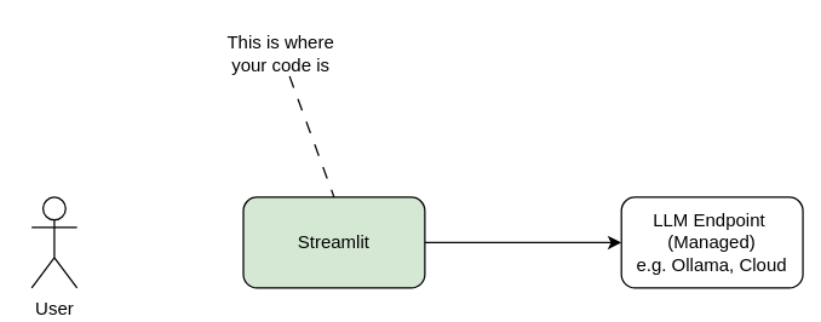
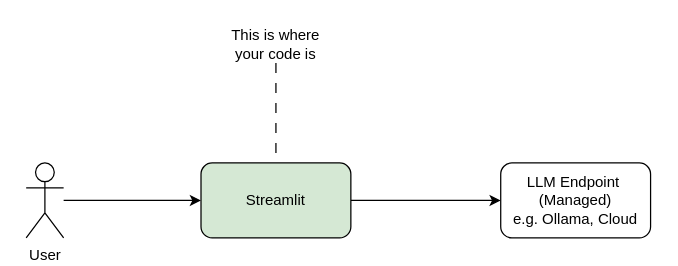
  <mxCell id="0" />
  <mxCell id="1" parent="0" />
+ <mxCell id="2" style="edgeStyle=none;html=1;entryX=0;entryY=0.5;entryDx=0;entryDy=0;" parent="1" source="3" target="5" edge="1"><mxGeometry relative="1" as="geometry" /></mxCell>
  <mxCell id="3" value="User" style="shape=umlActor;verticalLabelPosition=bottom;verticalAlign=top;html=1;outlineConnect=0;" parent="1" vertex="1"><mxGeometry x="20" y="130" width="30" height="60" as="geometry" /></mxCell>
  <mxCell id="4" style="edgeStyle=none;html=1;entryX=0;entryY=0.5;entryDx=0;entryDy=0;" parent="1" source="5" target="6" edge="1"><mxGeometry relative="1" as="geometry" /></mxCell>
  <mxCell id="5" value="Streamlit" style="rounded=1;whiteSpace=wrap;html=1;fillColor=#d5e8d4;" parent="1" vertex="1"><mxGeometry x="160" y="130" width="120" height="60" as="geometry" /></mxCell>
- <mxCell id="6" value="LLM Endpoint&amp;nbsp;&lt;br&gt;(Managed)&lt;br&gt;e.g. Ollama, Cloud" style="rounded=1;whiteSpace=wrap;html=1;" parent="1" vertex="1"><mxGeometry x="410" y="130" width="120" height="60" as="geometry" /></mxCell>
+ <mxCell id="6" value="LLM Endpoint&amp;nbsp;&lt;br&gt;(Managed)&lt;br&gt;e.g. Ollama, Cloud" style="rounded=1;whiteSpace=wrap;html=1;" parent="1" vertex="1"><mxGeometry x="400" y="130" width="120" height="60" as="geometry" /></mxCell>
  <mxCell id="7" style="edgeStyle=none;html=1;entryX=0.5;entryY=0;entryDx=0;entryDy=0;endArrow=none;endFill=0;dashed=1;dashPattern=8 8;" parent="1" source="8" target="5" edge="1"><mxGeometry relative="1" as="geometry" /></mxCell>
- <mxCell id="8" value="This is where your code is" style="text;html=1;strokeColor=none;fillColor=none;align=center;verticalAlign=middle;whiteSpace=wrap;rounded=0;" parent="1" vertex="1"><mxGeometry x="145" y="20" width="80" height="30" as="geometry" /></mxCell>
+ <mxCell id="8" value="This is where your code is" style="text;html=1;strokeColor=none;fillColor=none;align=center;verticalAlign=middle;whiteSpace=wrap;rounded=0;" parent="1" vertex="1"><mxGeometry x="180" y="20" width="80" height="30" as="geometry" /></mxCell>
